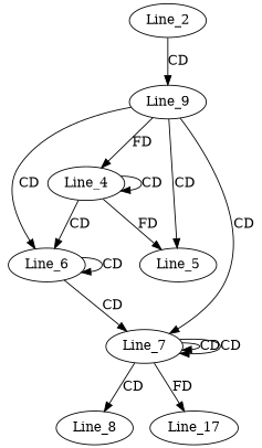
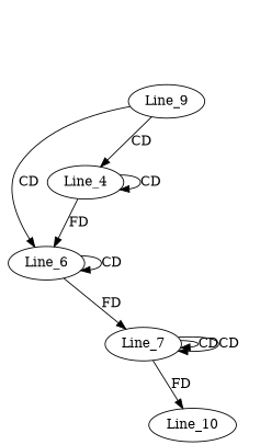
  digraph {
    n1 [label=Line_9]
-   Line_2
    Line_4
-   Line_5
    Line_6
    Line_7
-   Line_8
-   Line_10 [label=Line_17]
-   n1 -> Line_4 [label=FD]
-   n1 -> Line_5 [label=CD]
+   Line_10
+   n1 -> Line_4 [label=CD]
    n1 -> Line_6 [label=CD]
-   n1 -> Line_7 [label=CD]
-   Line_2 -> n1 [label=CD]
    Line_4 -> Line_4 [label=CD]
-   Line_4 -> Line_5 [label=FD]
-   Line_4 -> Line_6 [label=CD]
+   Line_4 -> Line_6 [label=FD]
    Line_6 -> Line_6 [label=CD]
-   Line_6 -> Line_7 [label=CD]
+   Line_6 -> Line_7 [label=FD]
    Line_7 -> Line_7 [label=CD]
    Line_7 -> Line_7 [label=CD]
-   Line_7 -> Line_8 [label=CD]
    Line_7 -> Line_10 [label=FD]
  }
